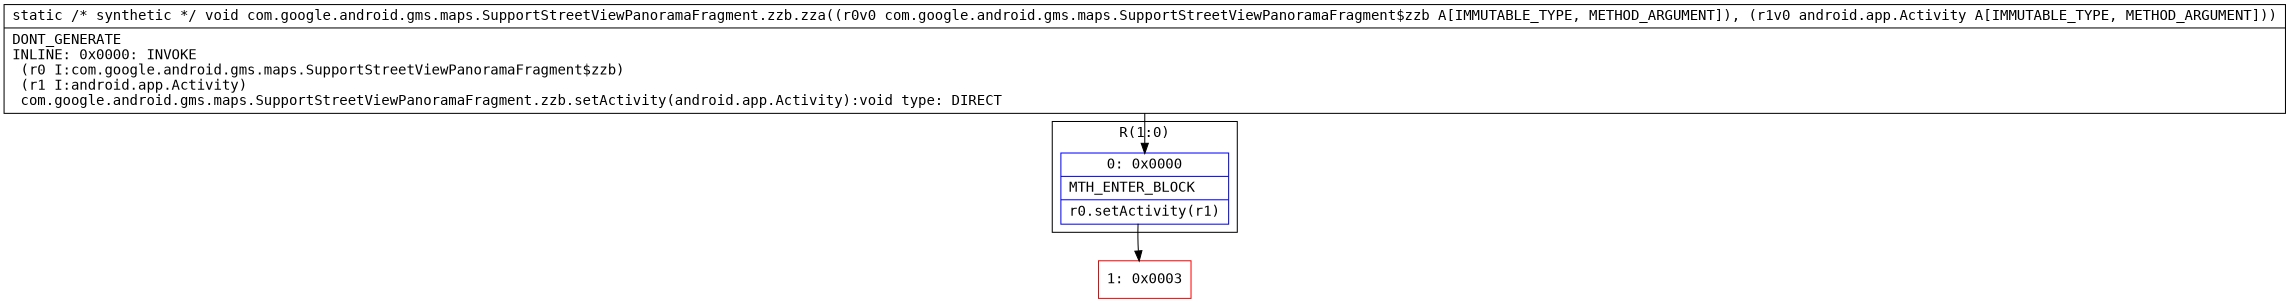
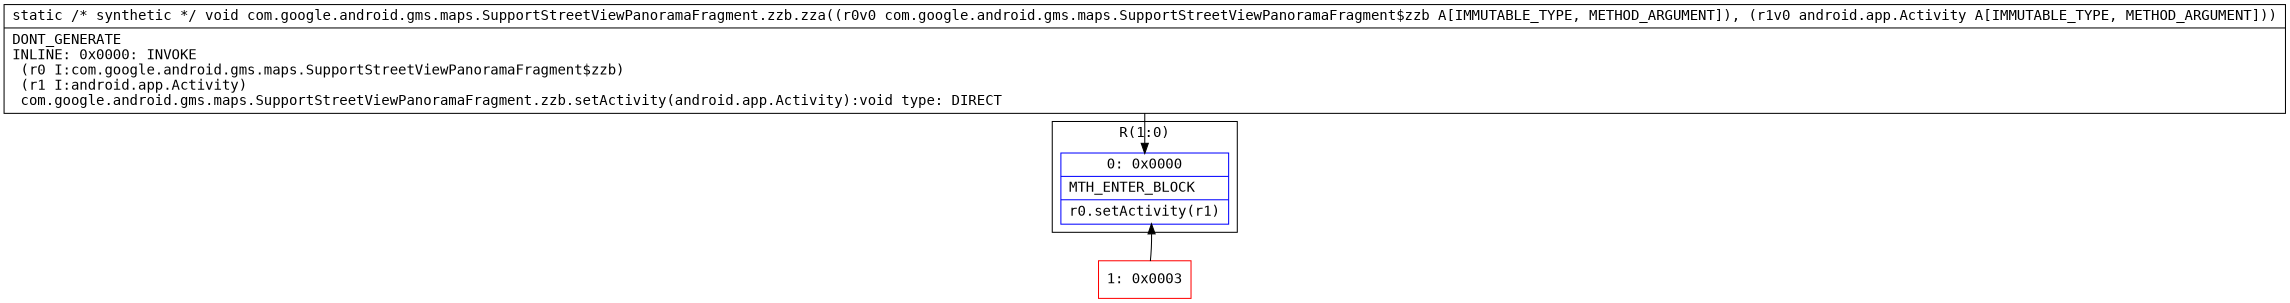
  digraph {
    fontname="DejaVu Sans Mono"
    node [shape=record fontname="DejaVu Sans Mono"]
    edge [fontname="DejaVu Sans Mono"]
    n1 [color=blue label="{0\:\ 0x0000|MTH_ENTER_BLOCK\l|r0.setActivity(r1)\l}"]
    n2 [color=red label="{1\:\ 0x0003}"]
    n3 [label="{static \/* synthetic *\/ void com.google.android.gms.maps.SupportStreetViewPanoramaFragment.zzb.zza((r0v0 com.google.android.gms.maps.SupportStreetViewPanoramaFragment$zzb A[IMMUTABLE_TYPE, METHOD_ARGUMENT]), (r1v0 android.app.Activity A[IMMUTABLE_TYPE, METHOD_ARGUMENT]))  | DONT_GENERATE\lINLINE: 0x0000: INVOKE  \l  (r0 I:com.google.android.gms.maps.SupportStreetViewPanoramaFragment$zzb)\l  (r1 I:android.app.Activity)\l com.google.android.gms.maps.SupportStreetViewPanoramaFragment.zzb.setActivity(android.app.Activity):void type: DIRECT\l}"]
    subgraph cluster_1 {
      label="R(1:0)"
      n1
    }
-   n1 -> n2
+   n2 -> n1
    n3 -> n1
  }
